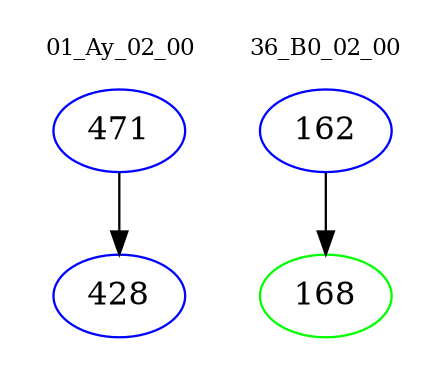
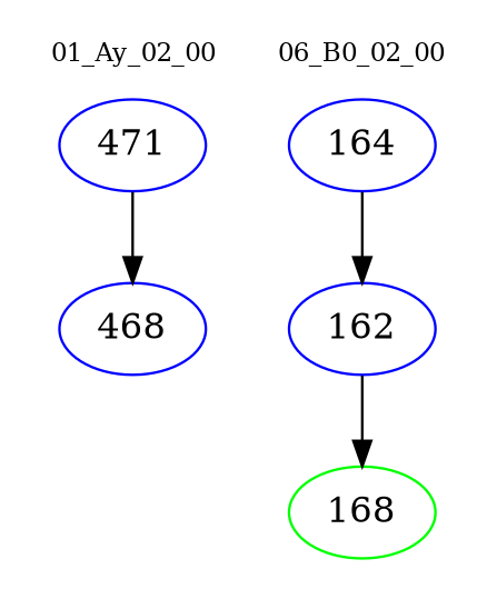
  digraph {
    node [color=blue]
    edge [color=black]
    n1 [label=471]
-   n2 [label=428]
+   n2 [label=468]
+   n3 [label=164]
    n4 [label=162]
    n5 [color=green label=168]
    subgraph cluster_1 {
      color=white
      fontsize=10
      label="01_Ay_02_00"
      n1
      n2
    }
    subgraph cluster_2 {
      color=white
      fontsize=10
-     label="36_B0_02_00"
+     label="06_B0_02_00"
+     n3
      n4
      n5
    }
    n1 -> n2
+   n3 -> n4
    n4 -> n5
  }
